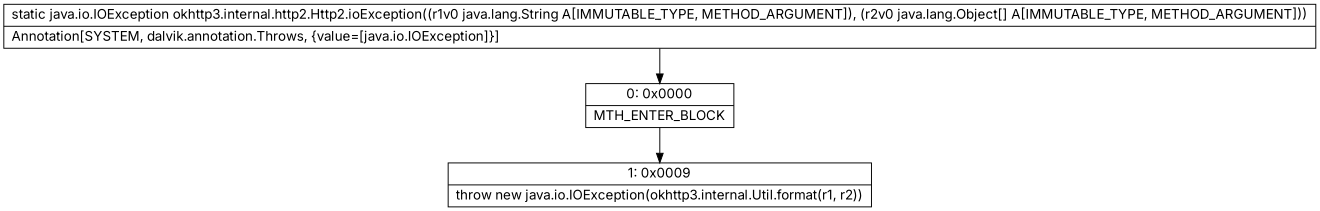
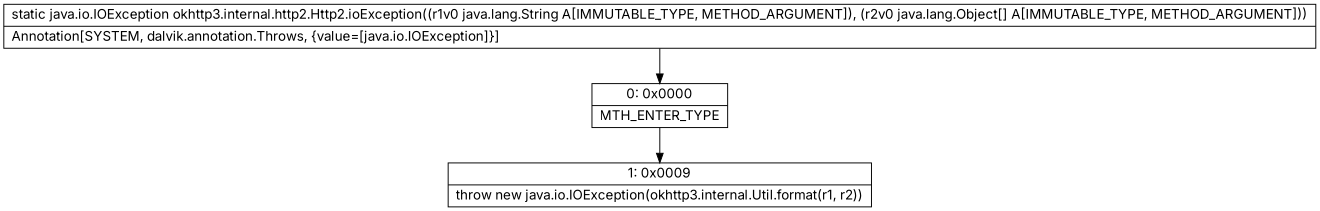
  digraph {
    fontname=Inter
    node [shape=record fontname=Inter]
    edge [fontname=Inter]
-   n1 [label="{0\:\ 0x0000|MTH_ENTER_BLOCK\l}"]
+   n1 [label="{0\:\ 0x0000|MTH_ENTER_TYPE\l}"]
    n2 [label="{1\:\ 0x0009|throw new java.io.IOException(okhttp3.internal.Util.format(r1, r2))\l}"]
    n3 [label="{static java.io.IOException okhttp3.internal.http2.Http2.ioException((r1v0 java.lang.String A[IMMUTABLE_TYPE, METHOD_ARGUMENT]), (r2v0 java.lang.Object[] A[IMMUTABLE_TYPE, METHOD_ARGUMENT]))  | Annotation[SYSTEM, dalvik.annotation.Throws, \{value=[java.io.IOException]\}]\l}"]
    n1 -> n2
    n3 -> n1
  }
